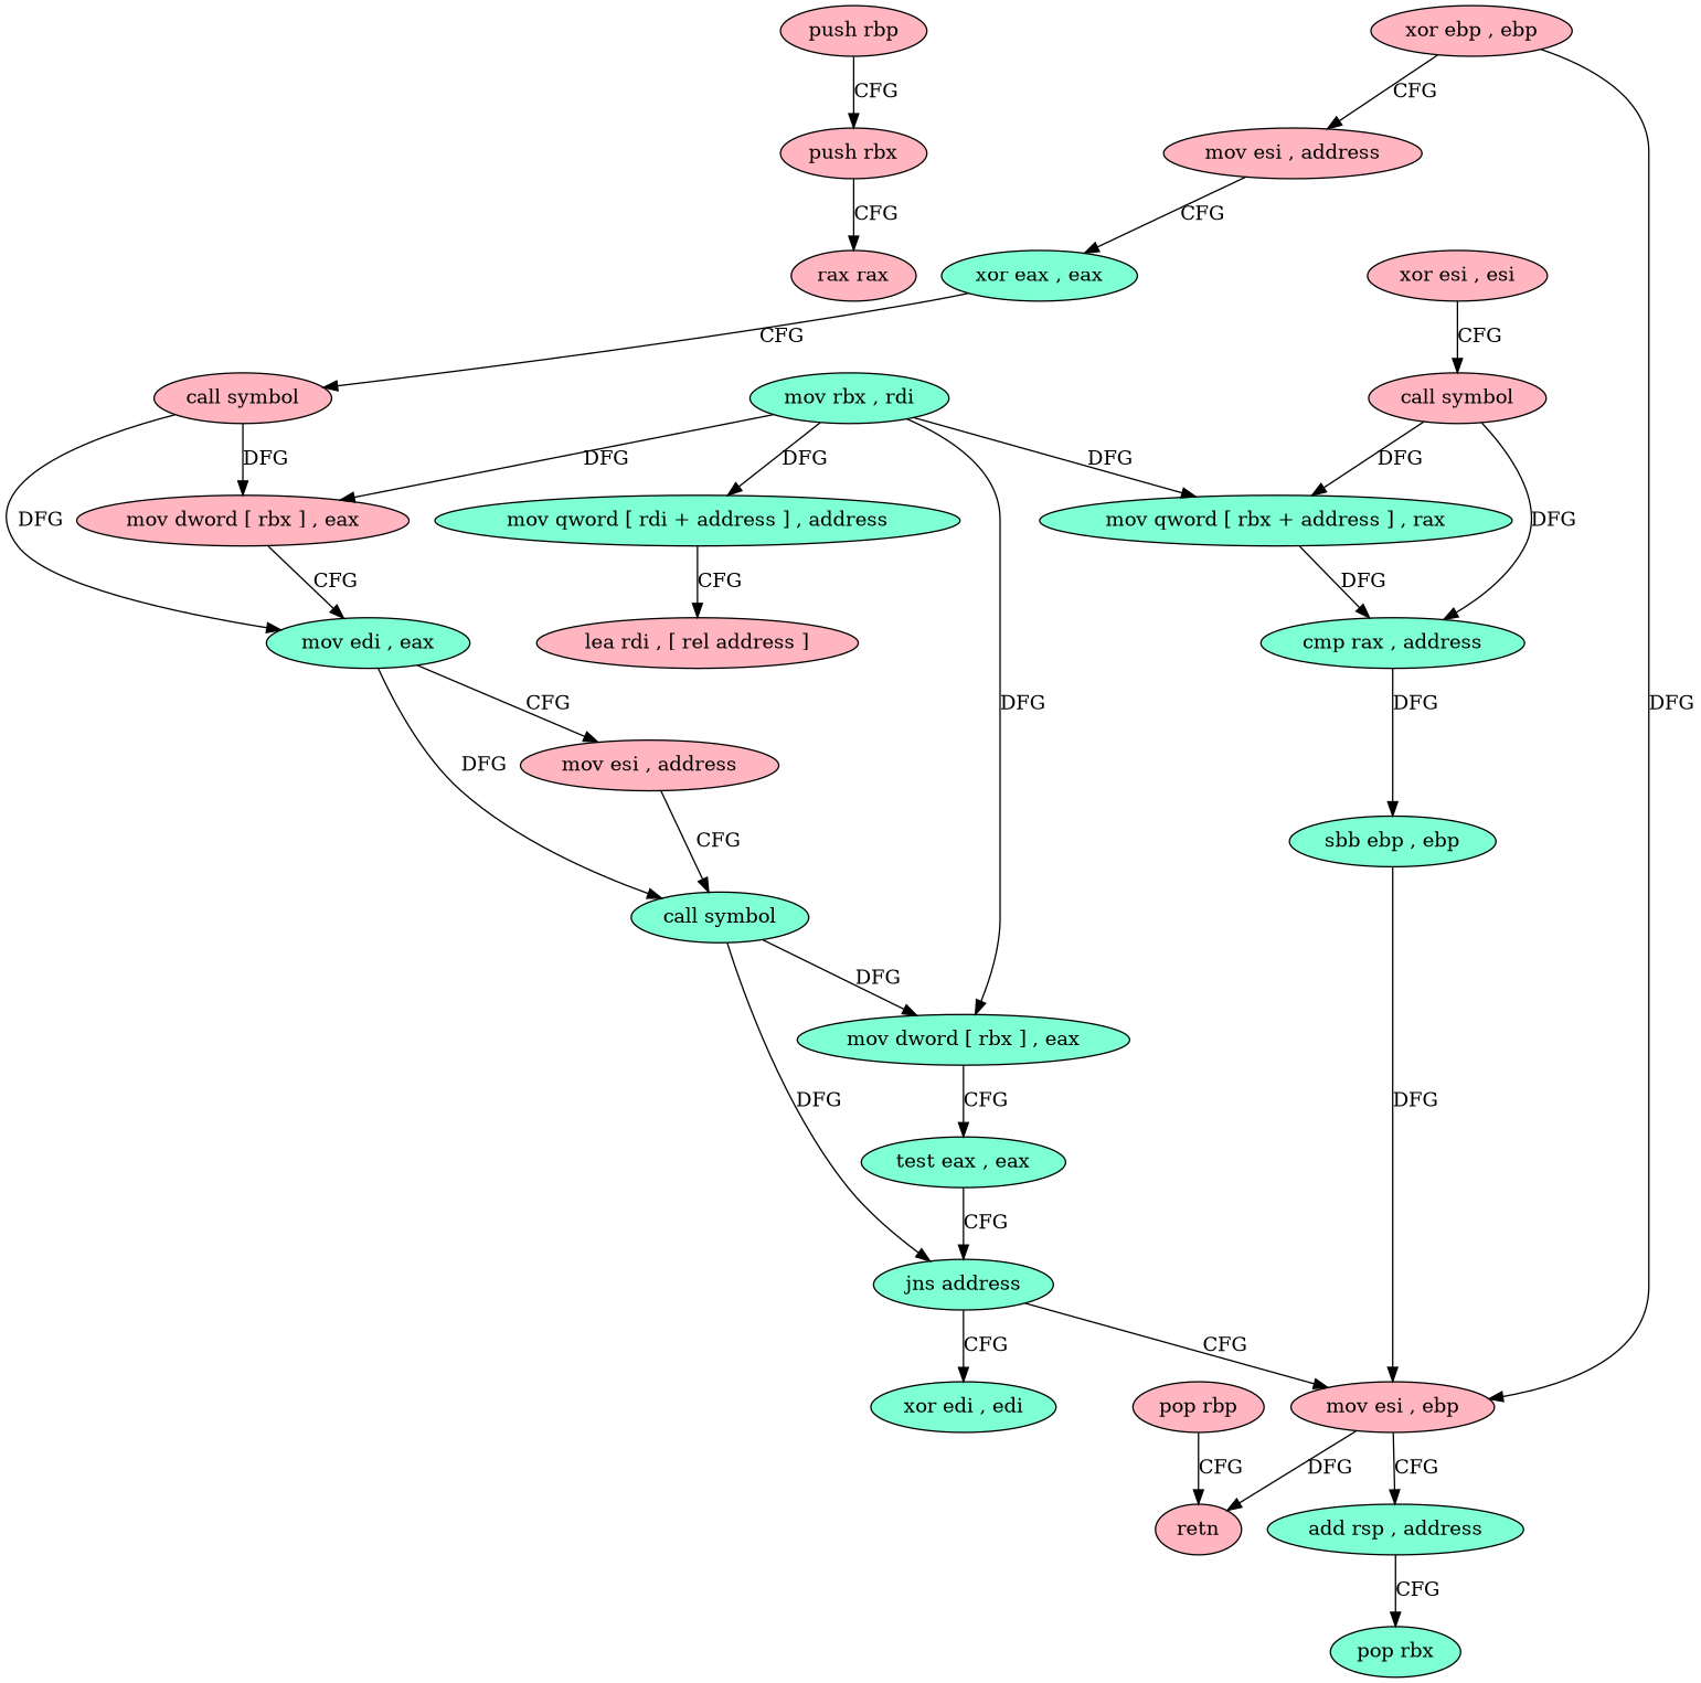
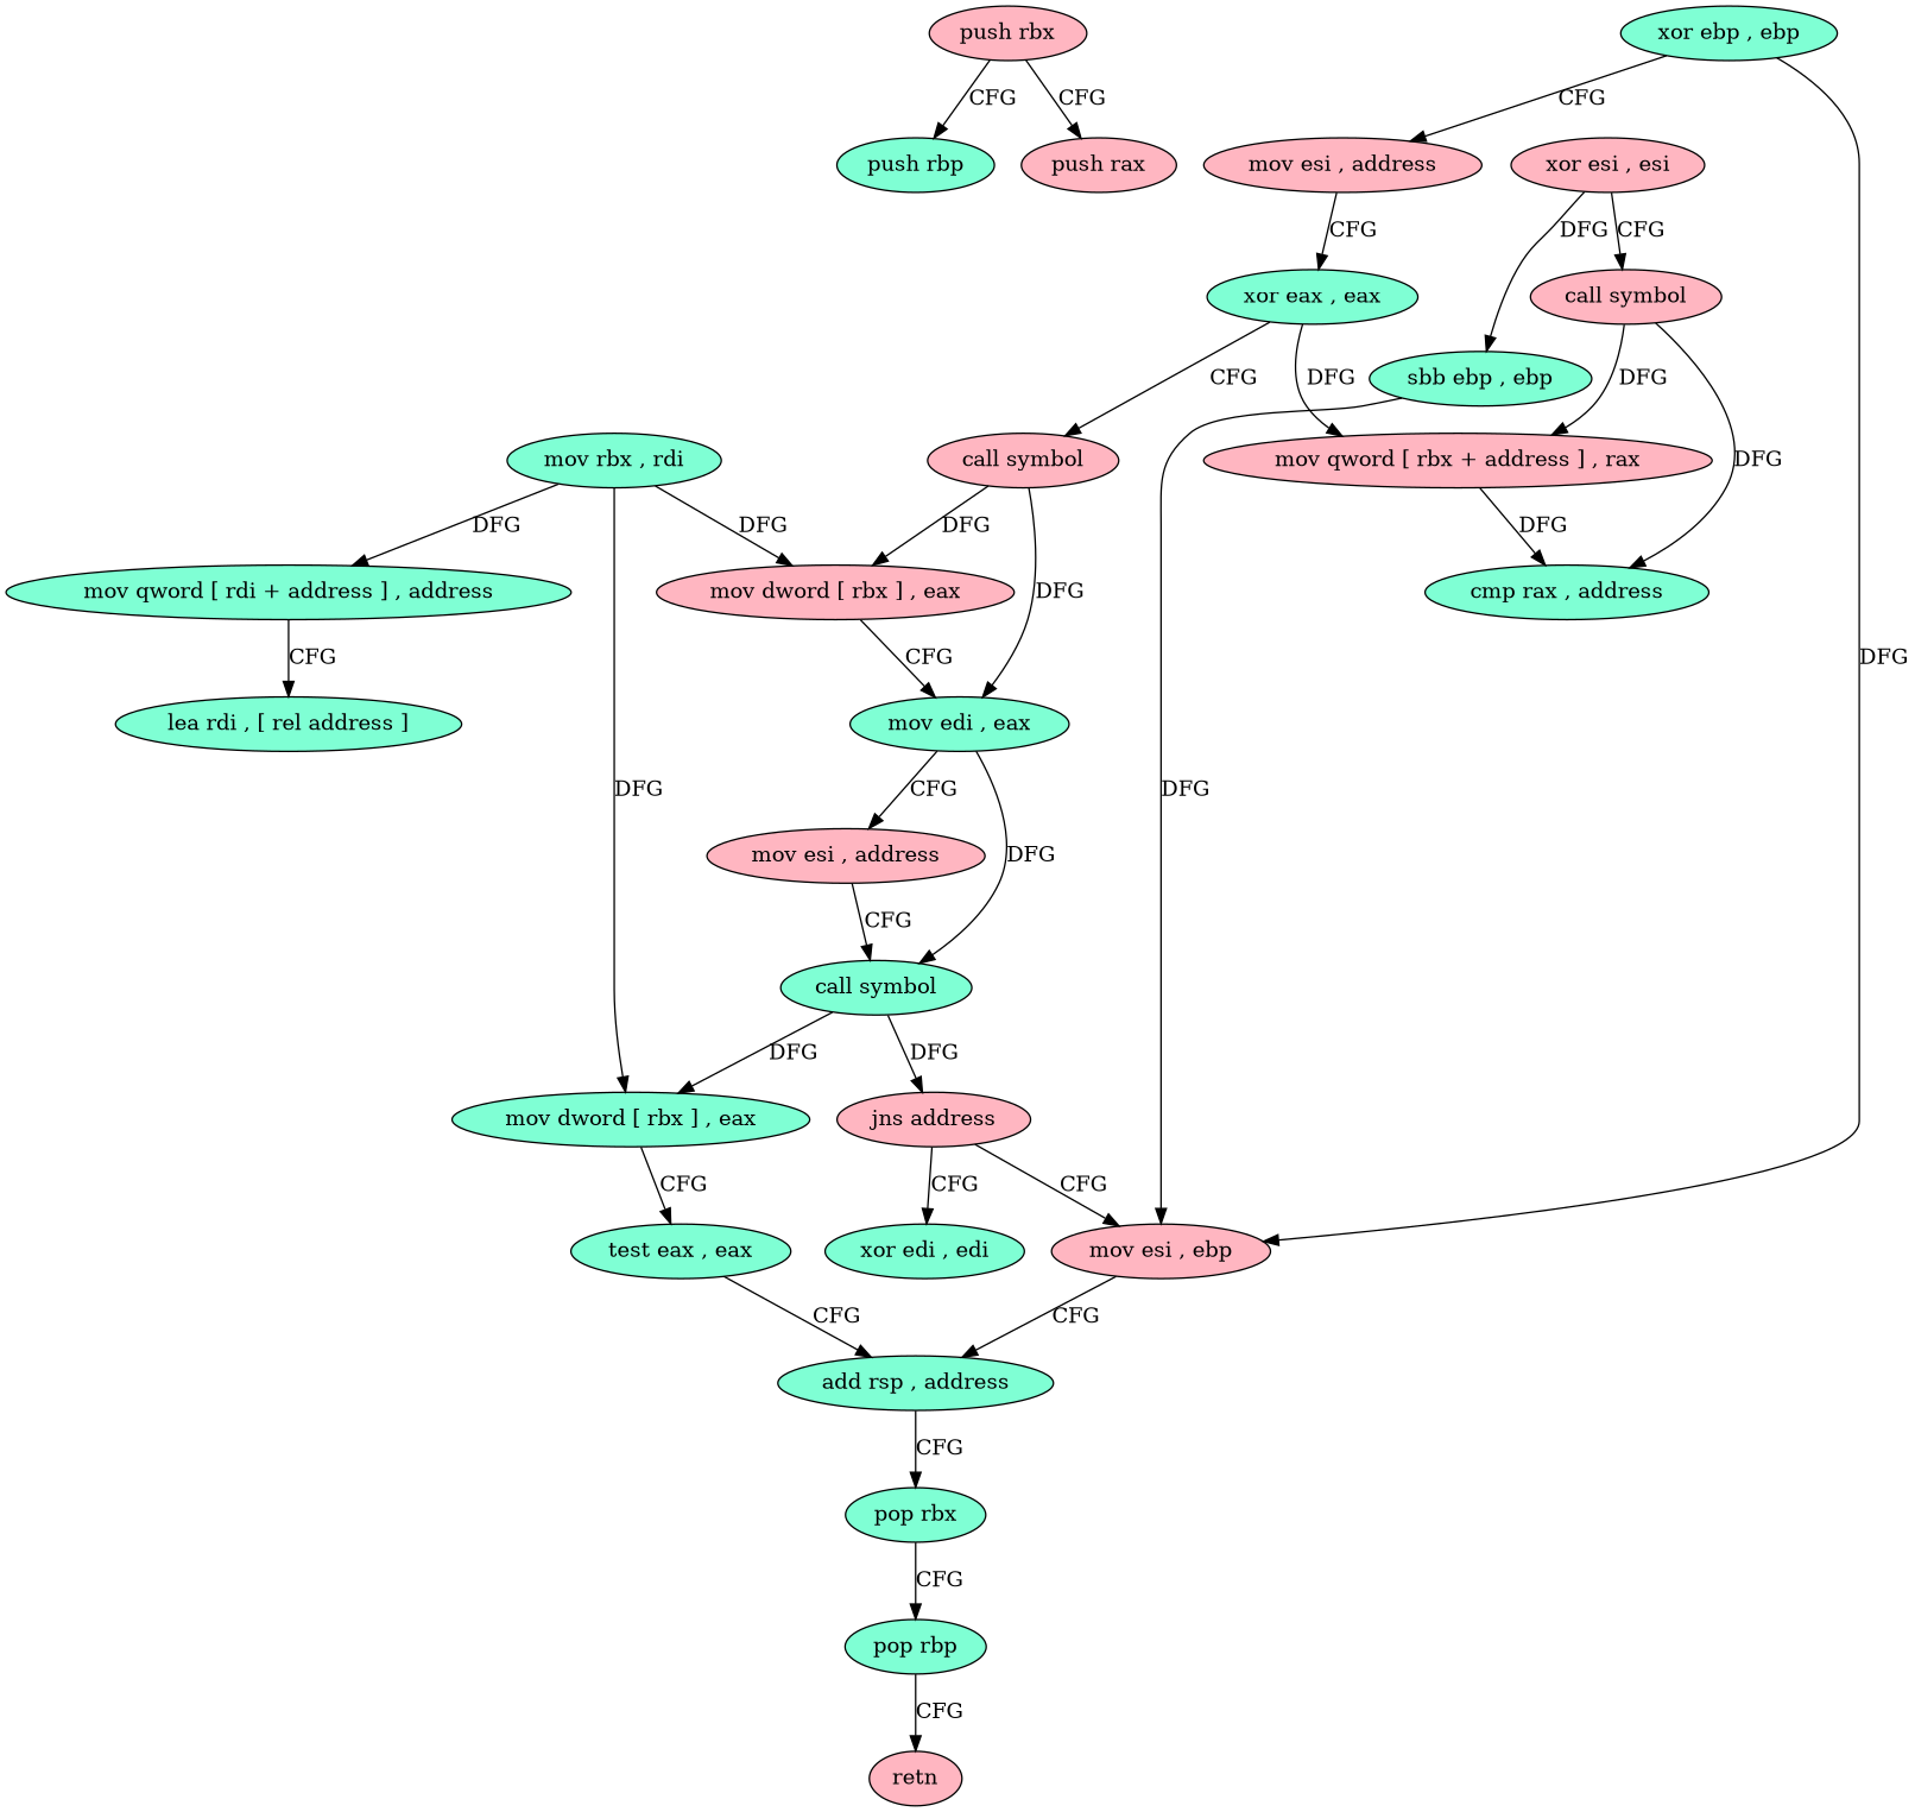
  digraph {
    node [fillcolor=aquamarine style=filled]
-   n1 [fillcolor=lightpink label="push rbp"]
+   n1 [label="push rbp"]
    n2 [fillcolor=lightpink label="push rbx"]
-   n3 [fillcolor=lightpink label="rax rax"]
+   n3 [fillcolor=lightpink label="push rax"]
    n4 [label="mov rbx , rdi"]
    n5 [label="mov qword [ rdi + address ] , address"]
    n6 [fillcolor=lightpink label="mov dword [ rbx ] , eax"]
    n7 [label="mov dword [ rbx ] , eax"]
-   n8 [label="mov qword [ rbx + address ] , rax"]
-   n9 [fillcolor=lightpink label="lea rdi , [ rel address ]"]
+   n8 [fillcolor=lightpink label="mov qword [ rbx + address ] , rax"]
+   n9 [label="lea rdi , [ rel address ]"]
    n10 [label="mov edi , eax"]
    n11 [label="test eax , eax"]
    n12 [label="cmp rax , address"]
-   n13 [fillcolor=lightpink label="xor ebp , ebp"]
+   n13 [label="xor ebp , ebp"]
    n14 [fillcolor=lightpink label="mov esi , address"]
    n15 [fillcolor=lightpink label="mov esi , ebp"]
    n16 [label="xor eax , eax"]
    n17 [label="add rsp , address"]
    n18 [fillcolor=lightpink label=retn]
    n19 [fillcolor=lightpink label="call symbol"]
    n20 [fillcolor=lightpink label="mov esi , address"]
    n21 [label="call symbol"]
-   n22 [label="jns address"]
+   n22 [fillcolor=lightpink label="jns address"]
    n23 [label="xor edi , edi"]
    n24 [label="pop rbx"]
    n25 [fillcolor=lightpink label="xor esi , esi"]
    n26 [fillcolor=lightpink label="call symbol"]
-   n27 [fillcolor=lightpink label="pop rbp"]
+   n27 [label="pop rbp"]
    n28 [label="sbb ebp , ebp"]
-   n1 -> n2 [label=CFG]
+   n2 -> n1 [label=CFG]
    n2 -> n3 [label=CFG]
    n4 -> n5 [label=DFG]
    n4 -> n6 [label=DFG]
    n4 -> n7 [label=DFG]
-   n4 -> n8 [label=DFG]
+   n16 -> n8 [label=DFG]
    n5 -> n9 [label=CFG]
    n6 -> n10 [label=CFG]
    n7 -> n11 [label=CFG]
    n8 -> n12 [label=DFG]
    n10 -> n20 [label=CFG]
    n10 -> n21 [label=DFG]
-   n11 -> n22 [label=CFG]
-   n12 -> n28 [label=DFG]
+   n11 -> n17 [label=CFG]
+   n25 -> n28 [label=DFG]
    n13 -> n14 [label=CFG]
    n13 -> n15 [label=DFG]
    n14 -> n16 [label=CFG]
    n15 -> n17 [label=CFG]
-   n15 -> n18 [label=DFG]
    n16 -> n19 [label=CFG]
    n17 -> n24 [label=CFG]
    n19 -> n6 [label=DFG]
    n19 -> n10 [label=DFG]
    n20 -> n21 [label=CFG]
    n21 -> n7 [label=DFG]
    n21 -> n22 [label=DFG]
    n22 -> n15 [label=CFG]
    n22 -> n23 [label=CFG]
+   n24 -> n27 [label=CFG]
    n25 -> n26 [label=CFG]
    n26 -> n8 [label=DFG]
    n26 -> n12 [label=DFG]
    n27 -> n18 [label=CFG]
    n28 -> n15 [label=DFG]
  }
